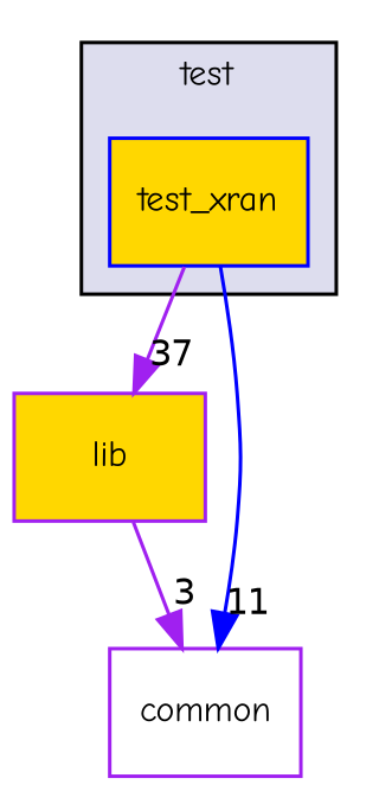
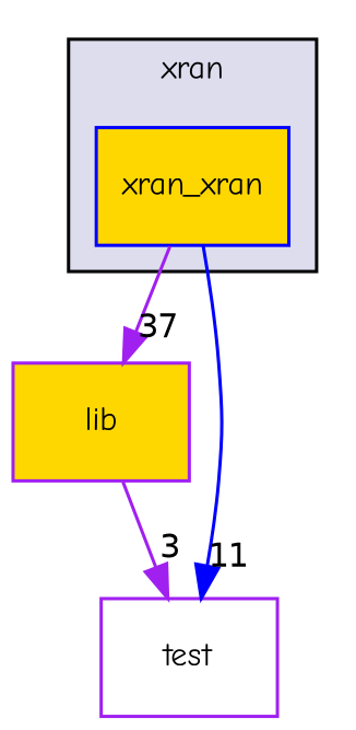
  digraph {
    compound=true
    fontname="Comic Neue"
    node [color=purple fillcolor=gold fontname="Comic Neue" fontsize=10 shape=box style=filled]
    edge [color=purple fontname="Comic Neue" labeldistance=1.5 labelfontname=Helvetica labelfontsize=10]
-   n1 [color=blue label=test_xran pencolor=black]
+   n1 [color=blue label=xran_xran pencolor=black]
    n2 [label=lib]
-   n3 [fillcolor=white label=common]
+   n3 [fillcolor=white label=test]
    subgraph cluster_1 {
      bgcolor="#ddddee"
      fontsize=10
-     label=test
+     label=xran
      pencolor=black
      n1
    }
    n1 -> n2 [headlabel=37]
    n1 -> n3 [color=blue headlabel=11]
    n2 -> n3 [headlabel=3]
  }
